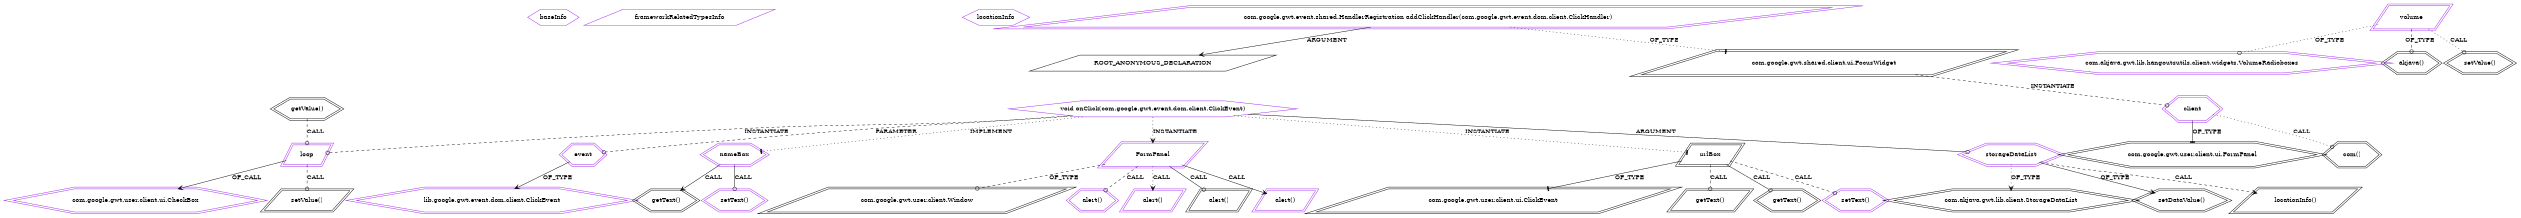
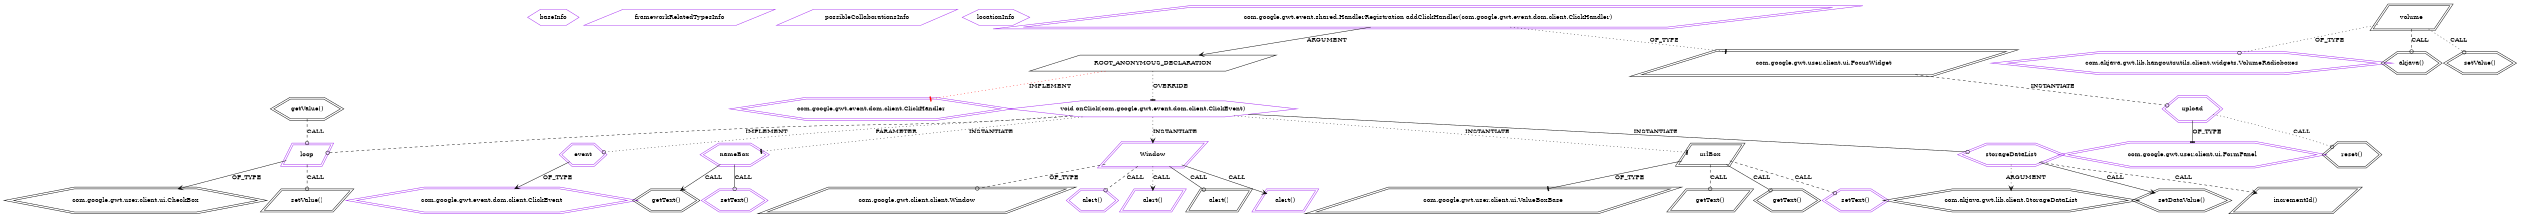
  digraph {
    node [color=purple shape=hexagon isFrameworkType=true vertexType=INSIDE_CALL peripheries=2]
    edge [arrowhead=odot style=dotted]
    baseInfo [category=extension_graph graphId=565 isAnonymous=true possibleRelation=false isFrameworkType="" vertexType="" peripheries=""]
    frameworkRelatedTypesInfo [0="com.google.gwt.event.dom.client.ClickHandler" shape=parallelogram isFrameworkType="" vertexType="" peripheries=""]
+   possibleCollaborationsInfo [shape=parallelogram isFrameworkType="" vertexType="" peripheries=""]
    locationInfo [contextSignature="void onApiReady()" filePath="/akjava-GWT-Hangouts/GWT-Hangouts-master/apps/sound-player/src/com/akjava/gwt/hangout/soundplayer/client/HangoutSoundPlayer.java" graphId=565 projectName="akjava-GWT-Hangouts" isFrameworkType="" vertexType="" peripheries=""]
    n5 [color=black isFrameworkType=false label=ROOT_ANONYMOUS_DECLARATION shape=parallelogram vertexType=ROOT_ANONYMOUS_DECLARATION peripheries=""]
+   n6 [label="com.google.gwt.event.dom.client.ClickHandler" vertexType=FRAMEWORK_INTERFACE_TYPE]
    n7 [isFrameworkType=false label="void onClick(com.google.gwt.event.dom.client.ClickEvent)" vertexType=OVERRIDING_METHOD_DECLARATION peripheries=""]
    n8 [label=event vertexType=PARAMETER_DECLARATION]
    n9 [label=nameBox vertexType=VARIABLE_EXPRESION]
-   n10 [label=FormPanel shape=parallelogram vertexType=VARIABLE_EXPRESION]
+   n10 [label=Window shape=parallelogram vertexType=VARIABLE_EXPRESION]
    n11 [color=black label=urlBox shape=parallelogram vertexType=VARIABLE_EXPRESION]
    n12 [label=loop shape=parallelogram vertexType=VARIABLE_EXPRESION]
    n13 [label=storageDataList vertexType=VARIABLE_EXPRESION]
    n14 [label="com.google.gwt.event.shared.HandlerRegistration addClickHandler(com.google.gwt.event.dom.client.ClickHandler)" shape=parallelogram vertexType=OUTSIDE_CALL]
-   n15 [color=black label="com.google.gwt.shared.client.ui.FocusWidget" shape=parallelogram vertexType=FRAMEWORK_CLASS_TYPE]
-   n16 [label=client vertexType=VARIABLE_EXPRESION]
-   n17 [label="lib.google.gwt.event.dom.client.ClickEvent" vertexType=FRAMEWORK_CLASS_TYPE]
+   n15 [color=black label="com.google.gwt.user.client.ui.FocusWidget" shape=parallelogram vertexType=FRAMEWORK_CLASS_TYPE]
+   n16 [label=upload vertexType=VARIABLE_EXPRESION]
+   n17 [label="com.google.gwt.event.dom.client.ClickEvent" vertexType=FRAMEWORK_CLASS_TYPE]
    n18 [color=black label="getText()"]
    n19 [label="setText()"]
-   n20 [color=black label="com.google.gwt.user.client.Window" shape=parallelogram vertexType=FRAMEWORK_CLASS_TYPE]
+   n20 [color=black label="com.google.gwt.client.client.Window" shape=parallelogram vertexType=FRAMEWORK_CLASS_TYPE]
    n21 [label="alert()"]
    n22 [label="alert()" shape=parallelogram]
    n23 [color=black label="alert()" shape=parallelogram]
    n24 [label="alert()" shape=parallelogram]
-   n25 [color=black label="com.google.gwt.user.client.ui.ClickEvent" shape=parallelogram vertexType=FRAMEWORK_CLASS_TYPE]
+   n25 [color=black label="com.google.gwt.user.client.ui.ValueBoxBase" shape=parallelogram vertexType=FRAMEWORK_CLASS_TYPE]
    n26 [color=black label="getText()" shape=parallelogram]
    n27 [color=black label="getText()"]
    n28 [label="setText()"]
-   n29 [label="com.google.gwt.user.client.ui.CheckBox" vertexType=FRAMEWORK_CLASS_TYPE]
+   n29 [color=black label="com.google.gwt.user.client.ui.CheckBox" vertexType=FRAMEWORK_CLASS_TYPE]
    n30 [color=black label="setValue()" shape=parallelogram]
-   n31 [label=volume shape=parallelogram vertexType=VARIABLE_EXPRESION]
+   n31 [color=black label=volume shape=parallelogram vertexType=VARIABLE_EXPRESION]
    n32 [label="com.akjava.gwt.lib.hangoutsutils.client.widgets.VolumeRadioboxes" vertexType=FRAMEWORK_CLASS_TYPE]
    n33 [color=black label="akjava()"]
    n34 [color=black label="setValue()"]
    n35 [color=black label="com.akjava.gwt.lib.client.StorageDataList" vertexType=FRAMEWORK_CLASS_TYPE]
    n36 [color=black label="setDataValue()"]
-   n37 [color=black label="locationInfo()" shape=parallelogram]
-   n38 [color=black label="com.google.gwt.user.client.ui.FormPanel" vertexType=FRAMEWORK_CLASS_TYPE]
-   n39 [color=black label="com()"]
+   n37 [color=black label="incrementId()" shape=parallelogram]
+   n38 [label="com.google.gwt.user.client.ui.FormPanel" vertexType=FRAMEWORK_CLASS_TYPE]
+   n39 [color=black label="reset()"]
    n40 [color=black label="getValue()"]
-   n7 -> n8 [label=PARAMETER style=dashed]
-   n7 -> n9 [arrowhead=tee label=IMPLEMENT]
+   n5 -> n6 [arrowhead=tee color=red label=IMPLEMENT]
+   n5 -> n7 [arrowhead=tee label=OVERRIDE]
+   n7 -> n8 [label=PARAMETER]
+   n7 -> n9 [arrowhead=tee label=INSTANTIATE]
    n7 -> n10 [arrowhead=vee label=INSTANTIATE]
    n7 -> n11 [arrowhead=tee label=INSTANTIATE]
-   n7 -> n12 [label=INSTANTIATE style=dashed]
-   n7 -> n13 [label=ARGUMENT style=solid]
+   n7 -> n12 [label=IMPLEMENT style=dashed]
+   n7 -> n13 [label=INSTANTIATE style=solid]
    n8 -> n17 [arrowhead=vee label=OF_TYPE style=solid]
    n9 -> n18 [arrowhead=vee label=CALL style=solid]
    n9 -> n19 [label=CALL style=solid]
    n10 -> n20 [label=OF_TYPE style=dashed]
    n10 -> n21 [label=CALL style=dashed]
    n10 -> n22 [arrowhead=vee label=CALL]
    n10 -> n23 [label=CALL style=solid]
    n10 -> n24 [arrowhead=vee label=CALL style=solid]
    n11 -> n25 [arrowhead=tee label=OF_TYPE style=solid]
    n11 -> n26 [label=CALL style=dashed]
    n11 -> n27 [label=CALL style=solid]
    n11 -> n28 [label=CALL style=dashed]
-   n12 -> n29 [arrowhead=vee label=OF_CALL style=solid]
+   n12 -> n29 [arrowhead=vee label=OF_TYPE style=solid]
    n12 -> n30 [label=CALL style=dashed]
-   n13 -> n35 [arrowhead=vee label=OF_TYPE]
-   n13 -> n36 [arrowhead=vee label=OF_TYPE style=solid]
+   n13 -> n35 [arrowhead=vee label=ARGUMENT]
+   n13 -> n36 [arrowhead=vee label=CALL style=solid]
    n13 -> n37 [arrowhead=vee label=CALL style=dashed]
    n14 -> n5 [arrowhead=vee label=ARGUMENT style=solid]
    n14 -> n15 [arrowhead=tee label=OF_TYPE]
    n15 -> n16 [label=INSTANTIATE style=dashed]
    n16 -> n38 [arrowhead=tee label=OF_TYPE style=solid]
    n16 -> n39 [label=CALL]
    n31 -> n32 [label=OF_TYPE]
-   n31 -> n33 [label=OF_TYPE style=dashed]
+   n31 -> n33 [label=CALL style=dashed]
    n31 -> n34 [label=CALL]
    n40 -> n12 [label=CALL style=dashed]
  }
